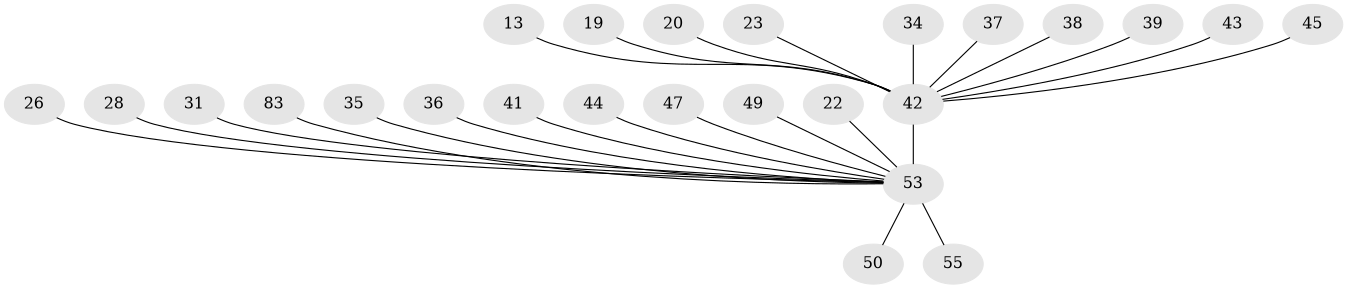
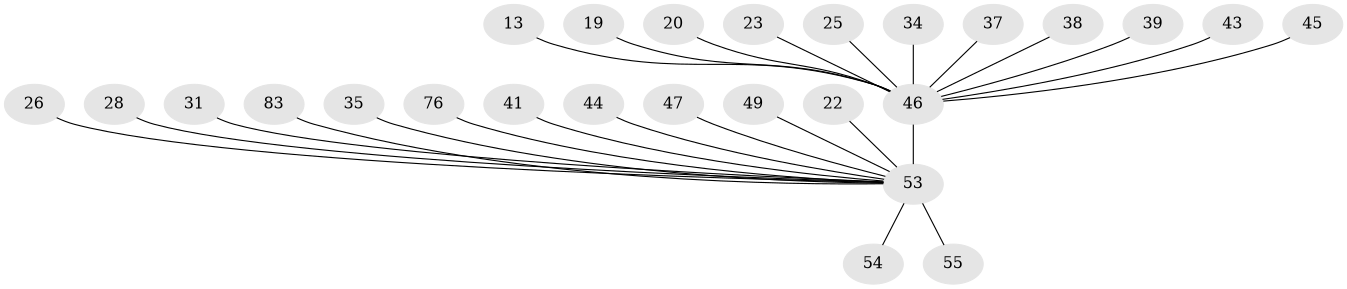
  graph {
    node [color=gray90 style=filled]
-   46 [super="+16+5+7" label=42]
+   46 [super="+16+5+7"]
    53 [super="+22+48+32+50+51+12+17+24"]
    13
    19
    20
    23
-   54 [label=50]
+   25
+   54
    55
    26
    28
    31
    n13 [label=83]
    34 [super="+11"]
    35 [super="+18"]
-   36
+   36 [label=76]
    37
    38
    39 [super="+21"]
    41
    43
    44 [super="+30"]
    45
    47 [super="+40"]
    49
    n26 [label=22]
    46 -- 53 [weight=13]
    53 -- 54
    53 -- 55
    13 -- 46
    19 -- 46
    20 -- 46
    23 -- 46
+   25 -- 46
    26 -- 53
    28 -- 53
    31 -- 53
    n13 -- 53
    34 -- 46 [weight=4]
    35 -- 53
    36 -- 53
    37 -- 46
    38 -- 46
    39 -- 46 [weight=2]
    41 -- 53
    43 -- 46
    44 -- 53
    45 -- 46
    47 -- 53
    49 -- 53
    n26 -- 53
  }
